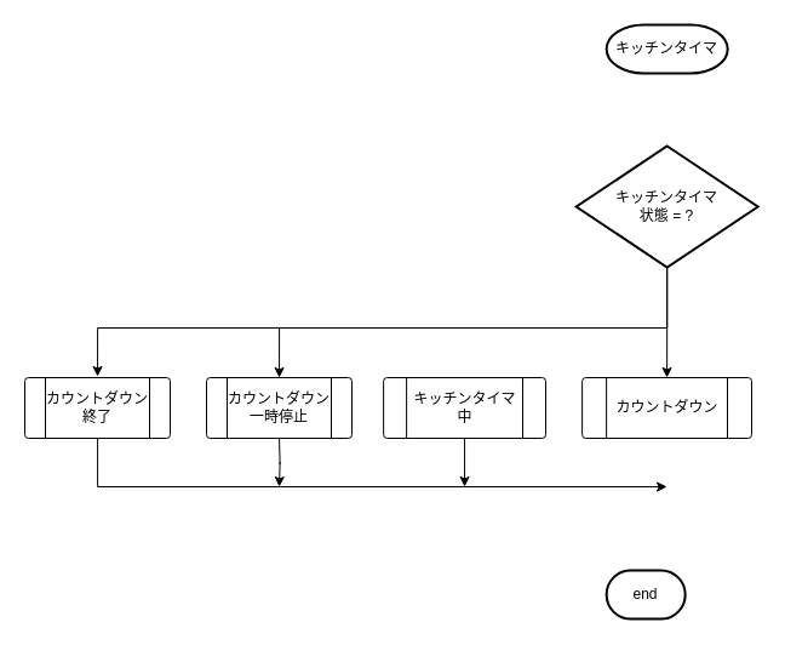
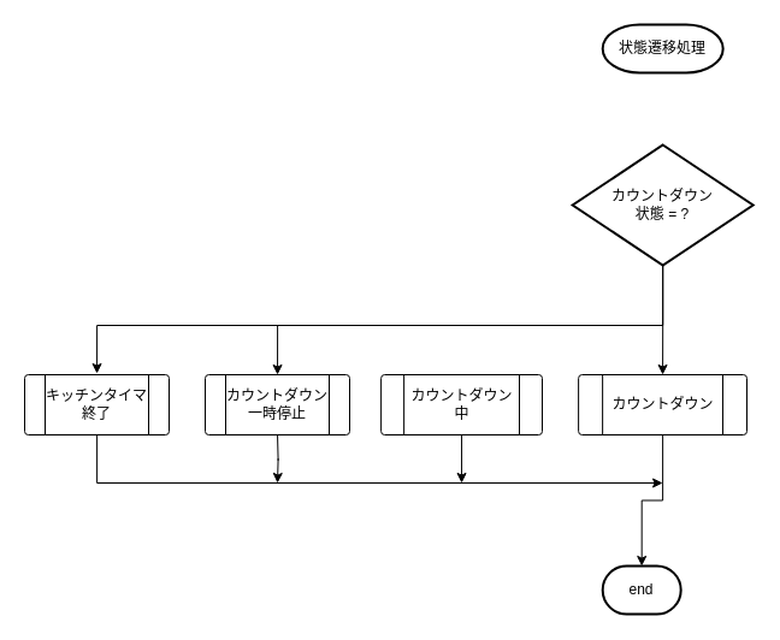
  <mxCell id="0" />
  <mxCell id="1" parent="0" />
  <mxCell id="2" value="" style="edgeStyle=orthogonalEdgeStyle;rounded=0;orthogonalLoop=1;jettySize=auto;html=1;" parent="1" source="5" edge="1"><mxGeometry relative="1" as="geometry"><mxPoint x="550.06" y="311" as="targetPoint" /></mxGeometry></mxCell>
  <mxCell id="3" style="edgeStyle=orthogonalEdgeStyle;rounded=0;orthogonalLoop=1;jettySize=auto;html=1;entryX=0.5;entryY=0;entryDx=0;entryDy=0;" parent="1" edge="1"><mxGeometry relative="1" as="geometry"><mxPoint x="550.06" y="270" as="sourcePoint" /><Array as="points"><mxPoint x="80.06" y="270" /></Array><mxPoint x="80.06" y="310" as="targetPoint" /></mxGeometry></mxCell>
  <mxCell id="4" style="edgeStyle=orthogonalEdgeStyle;rounded=0;orthogonalLoop=1;jettySize=auto;html=1;entryX=0.5;entryY=0;entryDx=0;entryDy=0;" parent="1" source="5" edge="1"><mxGeometry relative="1" as="geometry"><Array as="points"><mxPoint x="550" y="270" /><mxPoint x="230" y="270" /></Array><mxPoint x="230.06" y="311" as="targetPoint" /></mxGeometry></mxCell>
- <mxCell id="5" value="キッチンタイマ&lt;br&gt;状態 = ?" style="strokeWidth=2;html=1;shape=mxgraph.flowchart.decision;whiteSpace=wrap;" parent="1" vertex="1"><mxGeometry x="475.18" y="120" width="150" height="100" as="geometry" /></mxCell>
+ <mxCell id="5" value="カウントダウン&lt;br&gt;状態 = ?" style="strokeWidth=2;html=1;shape=mxgraph.flowchart.decision;whiteSpace=wrap;" parent="1" vertex="1"><mxGeometry x="475.18" y="120" width="150" height="100" as="geometry" /></mxCell>
  <mxCell id="6" style="edgeStyle=orthogonalEdgeStyle;rounded=0;orthogonalLoop=1;jettySize=auto;html=1;" parent="1" edge="1"><mxGeometry relative="1" as="geometry"><mxPoint x="550.06" y="401" as="targetPoint" /><Array as="points"><mxPoint x="80.06" y="401" /></Array><mxPoint x="80.1" y="361" as="sourcePoint" /></mxGeometry></mxCell>
  <mxCell id="7" style="edgeStyle=orthogonalEdgeStyle;rounded=0;orthogonalLoop=1;jettySize=auto;html=1;" parent="1" edge="1"><mxGeometry relative="1" as="geometry"><mxPoint x="230.06" y="401" as="targetPoint" /><mxPoint x="230.06" y="361" as="sourcePoint" /></mxGeometry></mxCell>
  <mxCell id="8" style="edgeStyle=orthogonalEdgeStyle;rounded=0;orthogonalLoop=1;jettySize=auto;html=1;" parent="1" source="9" edge="1"><mxGeometry relative="1" as="geometry"><mxPoint x="383.06" y="401" as="targetPoint" /><Array as="points"><mxPoint x="383.06" y="401" /></Array></mxGeometry></mxCell>
- <mxCell id="9" value="キッチンタイマ&lt;br&gt;中" style="verticalLabelPosition=middle;verticalAlign=middle;html=1;shape=process;whiteSpace=wrap;rounded=1;size=0.14;arcSize=6;labelPosition=center;align=center;" parent="1" vertex="1"><mxGeometry x="316.12" y="311" width="133.88" height="50" as="geometry" /></mxCell>
+ <mxCell id="9" value="カウントダウン&lt;br&gt;中" style="verticalLabelPosition=middle;verticalAlign=middle;html=1;shape=process;whiteSpace=wrap;rounded=1;size=0.14;arcSize=6;labelPosition=center;align=center;" parent="1" vertex="1"><mxGeometry x="316.12" y="311" width="133.88" height="50" as="geometry" /></mxCell>
+ <mxCell id="10" value="" style="edgeStyle=orthogonalEdgeStyle;rounded=0;orthogonalLoop=1;jettySize=auto;html=1;entryX=0.5;entryY=0;entryDx=0;entryDy=0;entryPerimeter=0;" parent="1" source="11" target="15" edge="1"><mxGeometry relative="1" as="geometry"><mxPoint x="550.06" y="461" as="targetPoint" /></mxGeometry></mxCell>
  <mxCell id="11" value="カウントダウン" style="verticalLabelPosition=middle;verticalAlign=middle;html=1;shape=process;whiteSpace=wrap;rounded=1;size=0.14;arcSize=6;labelPosition=center;align=center;" parent="1" vertex="1"><mxGeometry x="480.12" y="311" width="139.88" height="50" as="geometry" /></mxCell>
- <mxCell id="12" value="カウントダウン&lt;br&gt;終了" style="verticalLabelPosition=middle;verticalAlign=middle;html=1;shape=process;whiteSpace=wrap;rounded=1;size=0.14;arcSize=6;labelPosition=center;align=center;" parent="1" vertex="1"><mxGeometry x="20" y="311" width="120" height="50" as="geometry" /></mxCell>
+ <mxCell id="12" value="キッチンタイマ&lt;br&gt;終了" style="verticalLabelPosition=middle;verticalAlign=middle;html=1;shape=process;whiteSpace=wrap;rounded=1;size=0.14;arcSize=6;labelPosition=center;align=center;" parent="1" vertex="1"><mxGeometry x="20" y="311" width="120" height="50" as="geometry" /></mxCell>
  <mxCell id="13" value="カウントダウン一時停止" style="verticalLabelPosition=middle;verticalAlign=middle;html=1;shape=process;whiteSpace=wrap;rounded=1;size=0.14;arcSize=6;labelPosition=center;align=center;" parent="1" vertex="1"><mxGeometry x="170" y="311" width="120" height="50" as="geometry" /></mxCell>
- <mxCell id="14" value="キッチンタイマ" style="strokeWidth=2;html=1;shape=mxgraph.flowchart.terminator;whiteSpace=wrap;" parent="1" vertex="1"><mxGeometry x="500.18" y="20" width="100" height="40" as="geometry" /></mxCell>
+ <mxCell id="14" value="状態遷移処理" style="strokeWidth=2;html=1;shape=mxgraph.flowchart.terminator;whiteSpace=wrap;" parent="1" vertex="1"><mxGeometry x="500.18" y="20" width="100" height="40" as="geometry" /></mxCell>
  <mxCell id="15" value="end" style="strokeWidth=2;html=1;shape=mxgraph.flowchart.terminator;whiteSpace=wrap;" parent="1" vertex="1"><mxGeometry x="500.18" y="470" width="65" height="40" as="geometry" /></mxCell>
